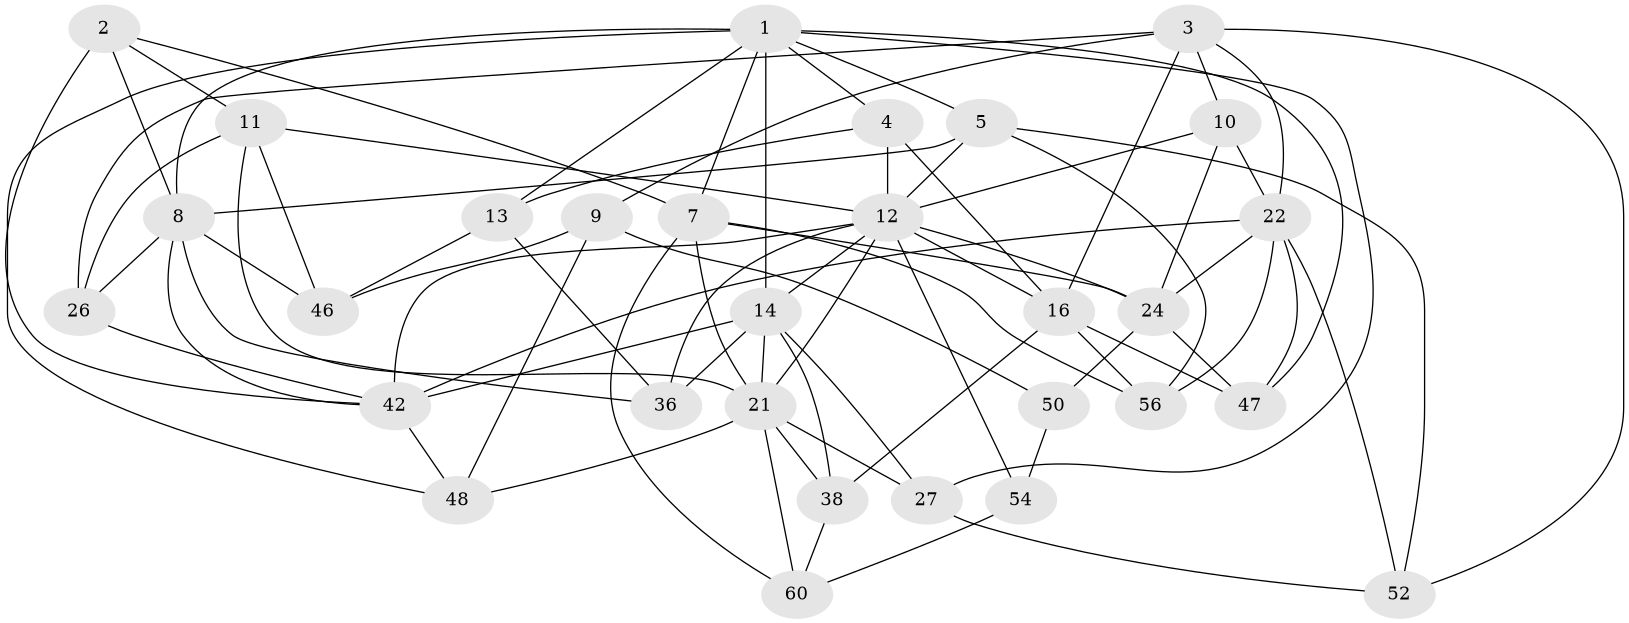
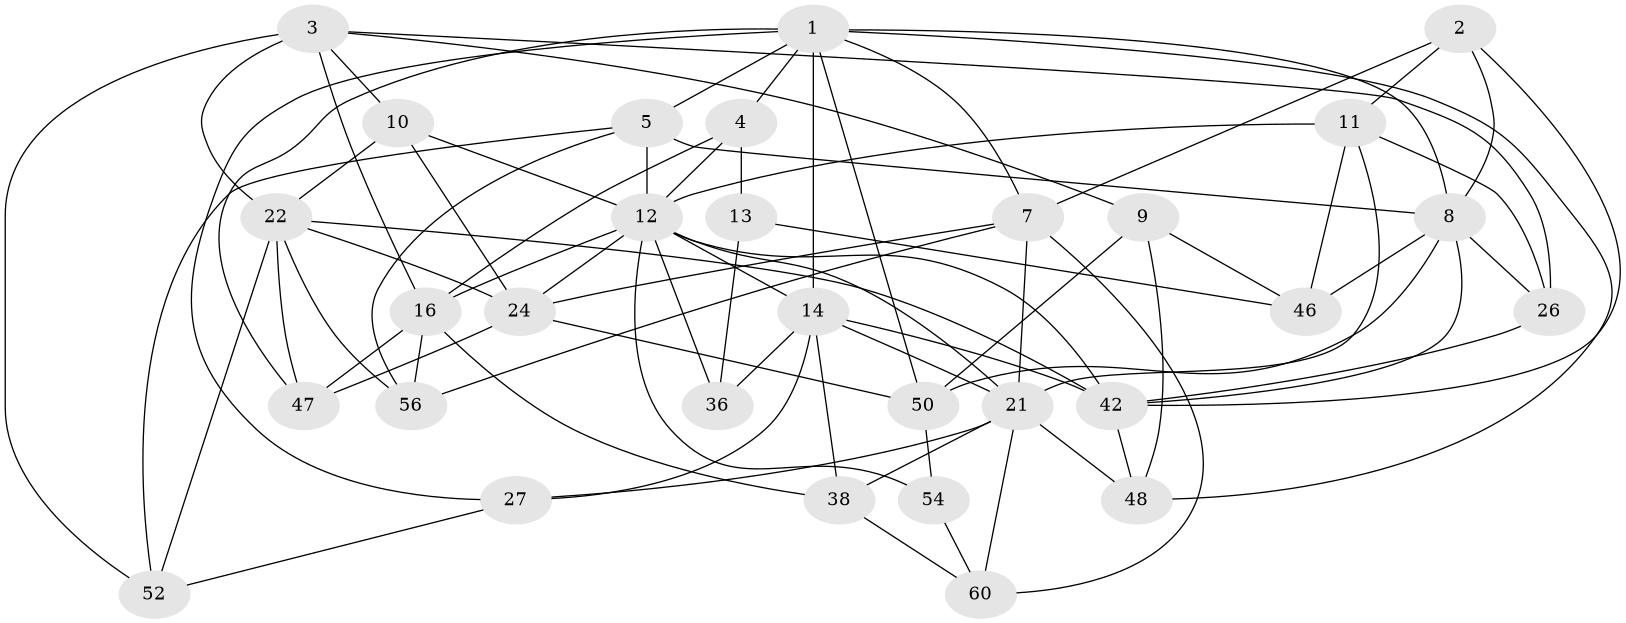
  graph {
    node [color=gray90 style=filled]
    1 [super="+37+15+25"]
    4
    5 [super="+6"]
    7 [super="+49"]
    8 [super="+20+18"]
    13
    14 [super="+32+43"]
    27
    47
    48
    16 [super="+23"]
    12 [super="+28+29+35"]
    52
    56
    21 [super="+34+38+61"]
    24 [super="+57+30"]
    60
    42 [super="+44"]
    26 [super="+41+39"]
    46
    50
    36
    n23 [label=38]
    2
    11 [super="+17"]
    3 [super="+58"]
    9
    10
    22 [super="+62+59"]
    54
    1 -- 4
    1 -- 5
    1 -- 7
    1 -- 8
-   1 -- 13
+   1 -- 50
    1 -- 14 [weight=2]
    1 -- 27
    1 -- 47
    1 -- 48
    4 -- 13
    4 -- 16
    4 -- 12
    5 -- 8
    5 -- 12 [weight=2]
    5 -- 52
    5 -- 56
    7 -- 56
    7 -- 21
    7 -- 24
    7 -- 60
    8 -- 42
    8 -- 26 [weight=4]
    8 -- 46
-   8 -- 36
+   8 -- 50
    13 -- 46
    13 -- 36
    14 -- 27
    14 -- 21
    14 -- 42
    14 -- 36
    14 -- n23
    27 -- 52
    16 -- 47
    16 -- 56
    16 -- n23
    12 -- 14
    12 -- 16
    12 -- 21
    12 -- 24 [weight=2]
    12 -- 42 [weight=2]
    12 -- 36
    12 -- 54
    21 -- 27
    21 -- 48
    21 -- 60
    21 -- n23
    24 -- 47
    24 -- 50
    42 -- 48
    26 -- 42
    50 -- 54
    n23 -- 60
    2 -- 7
    2 -- 8
    2 -- 42
    2 -- 11
    11 -- 12
    11 -- 21
    11 -- 26 [weight=2]
    11 -- 46
    3 -- 16
    3 -- 52
    3 -- 26
    3 -- 9
    3 -- 10
    3 -- 22
    9 -- 48
    9 -- 46
    9 -- 50
    10 -- 12
    10 -- 24
    10 -- 22
    22 -- 47
    22 -- 52
    22 -- 56
    22 -- 24 [weight=2]
    22 -- 42
    54 -- 60
  }
